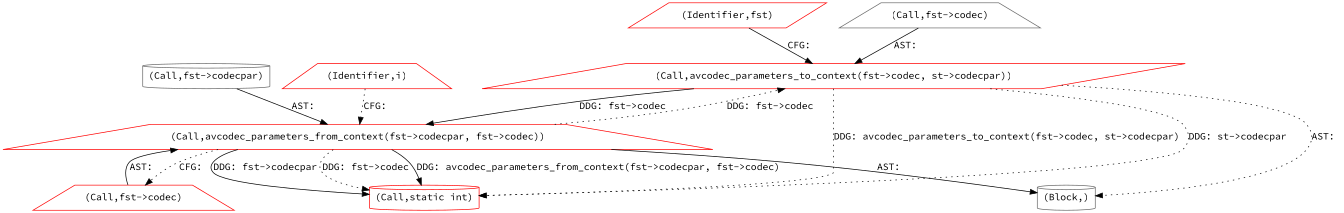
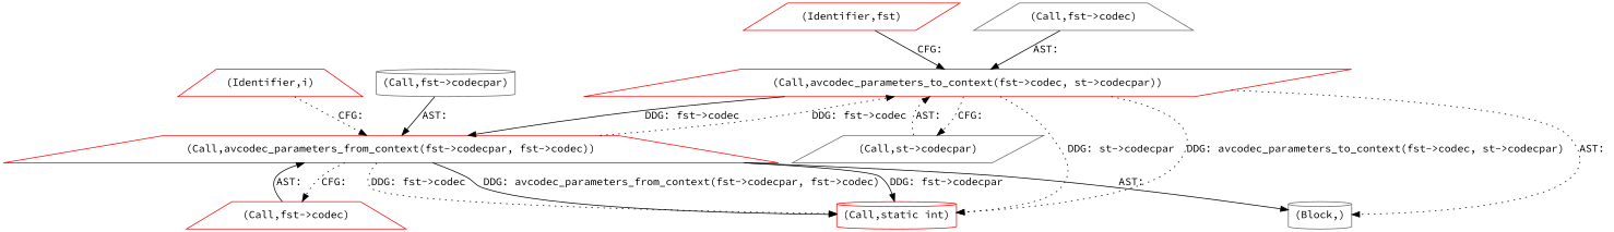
  digraph {
    fontname="Source Code Pro"
    node [color=red fontname="Source Code Pro" shape=trapezium]
    edge [fontname="Source Code Pro" style=dotted]
    n1 [label="(Call,avcodec_parameters_to_context(fst->codec, st->codecpar))" shape=parallelogram]
    n2 [label="(Call,avcodec_parameters_from_context(fst->codecpar, fst->codec))"]
    n3 [color=gray40 label="(Block,)" shape=cylinder]
+   n4 [color=gray40 label="(Call,st->codecpar)" shape=parallelogram]
    n5 [label="(Call,static int)" shape=cylinder]
    n6 [label="(Call,fst->codec)"]
    n7 [label="(Identifier,fst)" shape=parallelogram]
    n8 [color=gray40 label="(Call,fst->codecpar)" shape=cylinder]
    n9 [label="(Identifier,i)"]
    n10 [color=gray40 label="(Call,fst->codec)"]
    n1 -> n2 [label="DDG: fst->codec" style=solid]
    n1 -> n3 [label="AST: "]
+   n1 -> n4 [label="CFG: "]
    n1 -> n5 [label="DDG: st->codecpar"]
    n1 -> n5 [label="DDG: avcodec_parameters_to_context(fst->codec, st->codecpar)"]
    n2 -> n1 [label="DDG: fst->codec"]
    n2 -> n3 [label="AST: " style=solid]
    n2 -> n5 [label="DDG: fst->codec"]
    n2 -> n5 [label="DDG: avcodec_parameters_from_context(fst->codecpar, fst->codec)" style=solid]
    n2 -> n5 [label="DDG: fst->codecpar" style=solid]
    n2 -> n6 [label="CFG: "]
+   n4 -> n1 [label="AST: "]
    n6 -> n2 [label="AST: " style=solid]
    n7 -> n1 [label="CFG: " style=solid]
    n8 -> n2 [label="AST: " style=solid]
    n9 -> n2 [label="CFG: "]
    n10 -> n1 [label="AST: " style=solid]
  }
